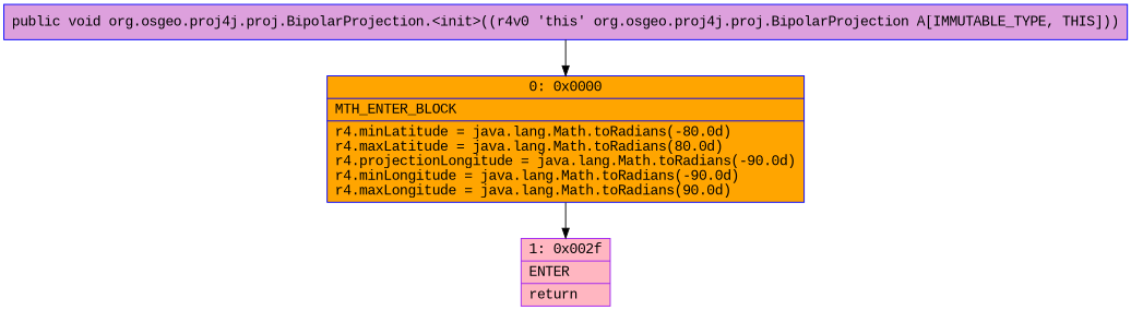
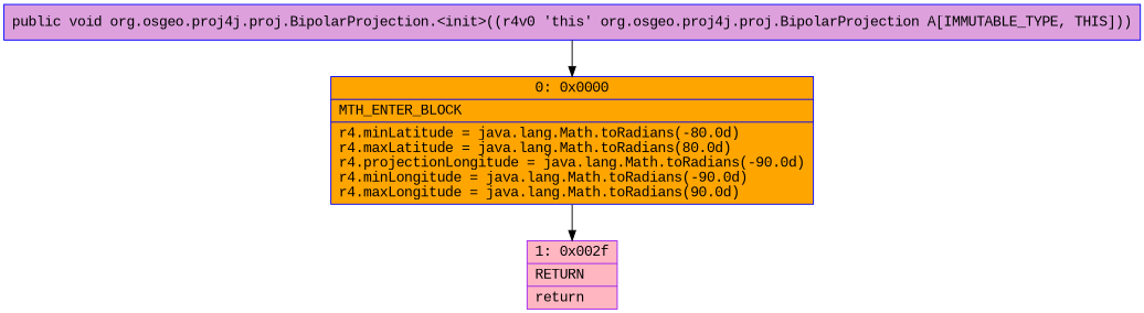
  digraph {
    fontname="Liberation Mono"
    node [shape=record style=filled color=blue fontname="Liberation Mono"]
    edge [color=black fontname="Liberation Mono"]
    n1 [label="{0\:\ 0x0000|MTH_ENTER_BLOCK\l|r4.minLatitude = java.lang.Math.toRadians(\-80.0d)\lr4.maxLatitude = java.lang.Math.toRadians(80.0d)\lr4.projectionLongitude = java.lang.Math.toRadians(\-90.0d)\lr4.minLongitude = java.lang.Math.toRadians(\-90.0d)\lr4.maxLongitude = java.lang.Math.toRadians(90.0d)\l}" fillcolor=orange]
-   n2 [label="{1\:\ 0x002f|ENTER\l|return\l}" fillcolor=lightpink color=purple]
+   n2 [label="{1\:\ 0x002f|RETURN\l|return\l}" fillcolor=lightpink color=purple]
    n3 [label="{public void org.osgeo.proj4j.proj.BipolarProjection.\<init\>((r4v0 'this' org.osgeo.proj4j.proj.BipolarProjection A[IMMUTABLE_TYPE, THIS])) }" fillcolor=plum]
    n1 -> n2
    n3 -> n1
  }
